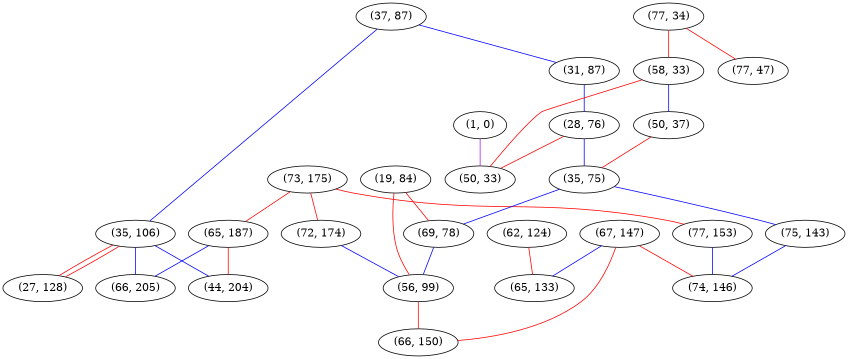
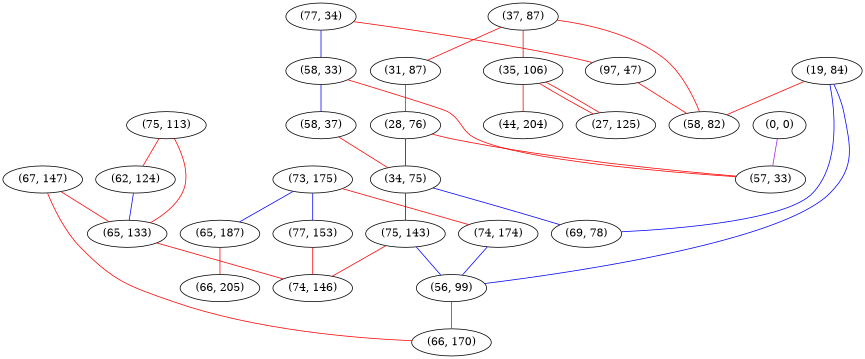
  graph {
    edge [color=red weight=1]
+   "(75, 113)"
    "(62, 124)"
    "(65, 133)"
    n4 [label="(19, 84)"]
+   "(58, 82)"
    "(69, 78)"
    "(56, 99)"
-   "(66, 150)"
+   "(66, 150)" [label="(66, 170)"]
    "(73, 175)"
    "(65, 187)"
-   "(74, 174)" [label="(72, 174)"]
+   "(74, 174)"
    "(77, 153)"
    "(66, 205)"
    "(44, 204)"
    "(74, 146)"
    "(67, 147)"
    n17 [label="(37, 87)"]
    "(35, 106)"
    "(31, 87)"
-   "(27, 128)"
+   "(27, 128)" [label="(27, 125)"]
    "(28, 76)"
    "(77, 34)"
    "(58, 33)"
-   "(77, 47)"
-   "(58, 37)" [label="(50, 37)"]
-   "(50, 33)"
-   "(35, 75)"
+   "(77, 47)" [label="(97, 47)"]
+   "(58, 37)"
+   "(50, 33)" [label="(57, 33)"]
+   "(35, 75)" [label="(34, 75)"]
    "(75, 143)"
-   "(0, 0)" [label="(1, 0)"]
-   "(62, 124)" -- "(65, 133)"
-   n4 -- "(69, 78)"
-   n4 -- "(56, 99)"
+   "(0, 0)"
+   "(75, 113)" -- "(62, 124)"
+   "(75, 113)" -- "(65, 133)"
+   "(62, 124)" -- "(65, 133)" [color=blue]
+   n4 -- "(58, 82)"
+   n4 -- "(69, 78)" [color=blue]
+   n4 -- "(56, 99)" [color=blue]
    "(56, 99)" -- "(66, 150)" [weight=3]
-   "(73, 175)" -- "(65, 187)"
+   "(73, 175)" -- "(65, 187)" [color=blue]
    "(73, 175)" -- "(74, 174)"
-   "(73, 175)" -- "(77, 153)"
-   "(65, 187)" -- "(66, 205)" [color=blue]
-   "(65, 187)" -- "(44, 204)"
+   "(73, 175)" -- "(77, 153)" [color=blue]
+   "(65, 187)" -- "(66, 205)"
    "(74, 174)" -- "(56, 99)" [color=blue weight=3]
-   "(77, 153)" -- "(74, 146)" [color=blue]
-   "(67, 147)" -- "(65, 133)" [color=blue]
+   "(77, 153)" -- "(74, 146)"
+   "(67, 147)" -- "(65, 133)"
    "(67, 147)" -- "(66, 150)"
-   "(67, 147)" -- "(74, 146)"
-   n17 -- "(35, 106)" [color=blue]
-   n17 -- "(31, 87)" [color=blue]
-   "(35, 106)" -- "(66, 205)" [color=blue weight=3]
-   "(35, 106)" -- "(44, 204)" [color=blue weight=3]
+   "(65, 133)" -- "(74, 146)"
+   n17 -- "(58, 82)"
+   n17 -- "(35, 106)"
+   n17 -- "(31, 87)"
+   "(35, 106)" -- "(44, 204)" [weight=3]
    "(35, 106)" -- "(27, 128)"
    "(35, 106)" -- "(27, 128)"
-   "(31, 87)" -- "(28, 76)" [color=blue weight=3]
+   "(31, 87)" -- "(28, 76)" [weight=3]
    "(28, 76)" -- "(50, 33)"
    "(28, 76)" -- "(35, 75)" [color=blue weight=3]
-   "(77, 34)" -- "(58, 33)" [weight=3]
+   "(77, 34)" -- "(58, 33)" [color=blue weight=3]
    "(77, 34)" -- "(77, 47)"
    "(58, 33)" -- "(58, 37)" [color=blue weight=3]
    "(58, 33)" -- "(50, 33)"
+   "(77, 47)" -- "(58, 82)"
    "(58, 37)" -- "(35, 75)"
    "(35, 75)" -- "(69, 78)" [color=blue weight=3]
    "(35, 75)" -- "(75, 143)" [color=blue weight=3]
-   "(69, 78)" -- "(56, 99)" [color=blue weight=3]
-   "(75, 143)" -- "(74, 146)" [color=blue]
+   "(75, 143)" -- "(56, 99)" [color=blue weight=3]
+   "(75, 143)" -- "(74, 146)"
    "(0, 0)" -- "(50, 33)" [color=purple weight=4]
  }
